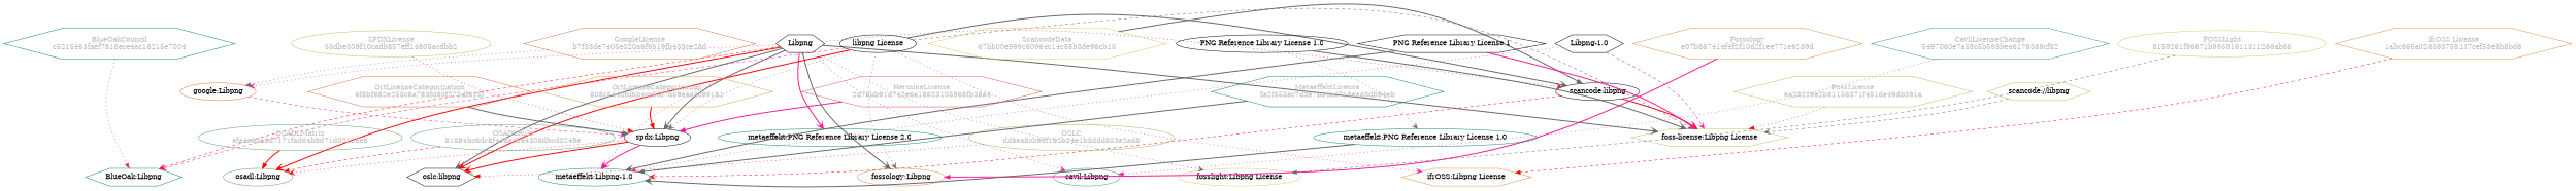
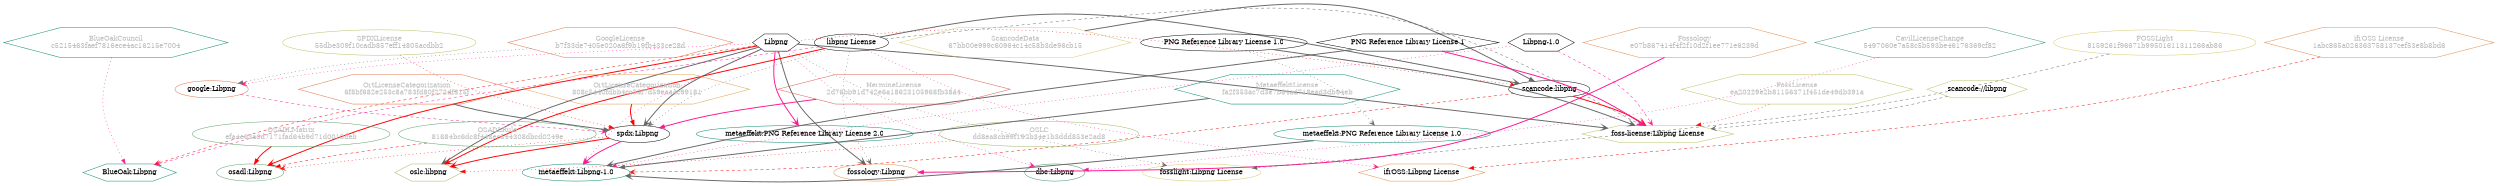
  strict digraph {
    splines=curved
    node [shape=hexagon]
    edge [color=gray40 style=bold weight=0.7 arrowhead=vee]
    n1 [color="#b8bf62" fillcolor="beige;1" fontcolor=gray label="SPDXLicense\n55dbe309f10cadb857eff14805acdbb2" shape=ellipse]
    n2 [label="spdx:Libpng" shape=ellipse]
    n3 [color="#58a066" label="osadl:Libpng" shape=ellipse]
-   n4 [color=black label="oslc:libpng"]
+   n4 [color="#98b561" label="oslc:libpng"]
    n5 [color="#00876c" label="metaeffekt:Libpng-1.0" shape=ellipse]
    n6 [color="#e06f45" label="google:Libpng" shape=ellipse]
    n7 [label=Libpng]
    n8 [color="#00876c" label="BlueOak:Libpng"]
    n9 [label="scancode:libpng" shape=ellipse]
    n10 [color="#e18745" label="fossology:Libpng" shape=ellipse]
-   n11 [color="#379469" label="cavil:Libpng" shape=ellipse]
+   n11 [color="#379469" label="dbe:Libpng" shape=ellipse]
    n12 [color="#00876c" label="metaeffekt:PNG Reference Library License 2.0" shape=ellipse]
    n13 [color="#b8bf62" label="foss-license:Libpng License"]
    n14 [color="#dac767" label="fosslight:Libpng License" shape=ellipse]
    n15 [label="libpng License" shape=ellipse]
    n16 [color="#e18745" label="ifrOSS:Libpng License"]
    n17 [color="#e06f45" fillcolor="beige;1" fontcolor=gray label="GoogleLicense\nb7f33de7405e020a6f9b19fb433ce28d"]
    n18 [color="#00876c" fillcolor="beige;1" fontcolor=gray label="BlueOakCouncil\nc5215463faef7816ece4ac16215e7004"]
    n19 [color="#58a066" fillcolor="beige;1" fontcolor=gray label="OSADLRule\n81684bc6dc8f448ec544308dbcd0249e" shape=ellipse]
    n20 [color="#58a066" fillcolor="beige;1" fontcolor=gray label="OSADLMatrix\nefa4e63a0d7171fad64b9d71d0012deb" shape=ellipse]
    n21 [color="#dac767" fillcolor="beige;1" fontcolor=gray label="ScancodeData\n67bb00e999c60964c14c58b3de96cb15"]
    n22 [color="#98b561" fillcolor="beige;1" fontcolor=gray label="OSLC\ndd8ea8cb99f192b34e1b3ddd853e2ad8" shape=ellipse]
    n23 [color="#e18745" fillcolor="beige;1" fontcolor=gray label="Fossology\ne07b867414f4f2f10d2f1ee771e6239d"]
    n24 [color="#e06f45" fillcolor="beige;1" fontcolor=gray label="OrtLicenseCategorization\n6f8bf682e253c8a783fd80f272df315f"]
    n25 [color="#e09d4b" fillcolor="beige;1" fontcolor=gray label="OrtLicenseCategorization\n808c5440fdbb4cc55f7d59eaa4c99181"]
    n26 [color="#379469" fillcolor="beige;1" fontcolor=gray label="CavilLicenseChange\n5497060e7a58c5b593be46176369cf82"]
    n27 [color="#00876c" fillcolor="beige;1" fontcolor=gray label="MetaeffektLicense\nfa2f353ac7d3e7b84ad718ead3db94eb"]
    n28 [label="Libpng-1.0"]
    n29 [color="#00876c" label="metaeffekt:PNG Reference Library License 1.0" shape=ellipse]
    n30 [label="PNG Reference Library License 1.0" shape=ellipse]
    n31 [label="PNG Reference Library License 1"]
    n32 [color="#dc574a" fillcolor="beige;1" fontcolor=gray label="HermineLicense\n2d76bb91d742e6a18623105968fb38a4"]
    n33 [color="#b8bf62" fillcolor="beige;1" fontcolor=gray label="FossLicense\nea20229e2b81156371f451de49db391a"]
    n34 [color="#b8bf62" label="scancode://libpng"]
    n35 [color="#dac767" fillcolor="beige;1" fontcolor=gray label="FOSSLight\n8159261f96671b99501611311266ab86" shape=ellipse]
    n36 [color="#e18745" fillcolor="beige;1" fontcolor=gray label="ifrOSS License\n1abc865a026363758137cef53e8b8bd6"]
    n1 -> n2 [color=red style=dotted weight=0.5 arrowhead=""]
    n2 -> n3 [color=red style=dotted]
    n2 -> n4 [color=red]
    n2 -> n5 [color=deeppink]
    n6 -> n2 [color=deeppink style=dashed]
    n7 -> n2
    n7 -> n3 [color=red]
    n7 -> n4
    n7 -> n5 [color=deeppink style=dotted weight=0.5]
    n7 -> n6 [color=deeppink style=dotted]
    n7 -> n8 [color=red style=dashed]
    n7 -> n9 [color=red style=dotted]
    n7 -> n10
    n7 -> n11 [color=deeppink style=dotted]
    n7 -> n12 [color=deeppink weight=0.5]
    n7 -> n13
    n7 -> n14 [style=dotted]
    n9 -> n5 [color=red style=dashed weight=0.5]
    n9 -> n13 [color=red]
    n15 -> n2 [style=dotted]
    n15 -> n4 [color=red]
    n15 -> n8 [color=deeppink style=dashed]
    n15 -> n9
    n15 -> n10 [style=dotted]
    n15 -> n13 [style=dashed]
    n15 -> n16 [color=deeppink style=dotted]
    n17 -> n6 [style=dotted weight=0.5 arrowhead=""]
    n18 -> n8 [color=deeppink style=dotted weight=0.5 arrowhead=""]
    n19 -> n3 [color=red style=dashed weight=0.5 arrowhead=""]
    n20 -> n3 [color=red weight=0.5 arrowhead=""]
    n21 -> n9 [weight=0.5 arrowhead=""]
    n22 -> n4 [color=red style=dotted weight=0.5 arrowhead=""]
    n23 -> n10 [color=deeppink weight=0.5 arrowhead=""]
    n24 -> n2 [weight=0.5 arrowhead=""]
    n25 -> n2 [color=red weight=0.5 arrowhead=""]
    n26 -> n11 [color=deeppink style=dotted weight=0.5 arrowhead=""]
    n27 -> n5 [weight=0.5 arrowhead=""]
    n28 -> n5 [color=deeppink style=dotted]
    n28 -> n13 [color=deeppink style=dashed]
    n29 -> n5
    n30 -> n13
    n30 -> n29 [style=dotted]
    n31 -> n5 [weight=0.5]
    n31 -> n13 [color=deeppink]
    n32 -> n2 [color=deeppink weight=0.5 arrowhead=""]
    n33 -> n13 [color=red style=dotted weight=0.5 arrowhead=""]
    n34 -> n13 [style=dashed]
    n35 -> n14 [style=dashed weight=0.5 arrowhead=""]
    n36 -> n16 [color=red style=dashed weight=0.5 arrowhead=""]
  }
